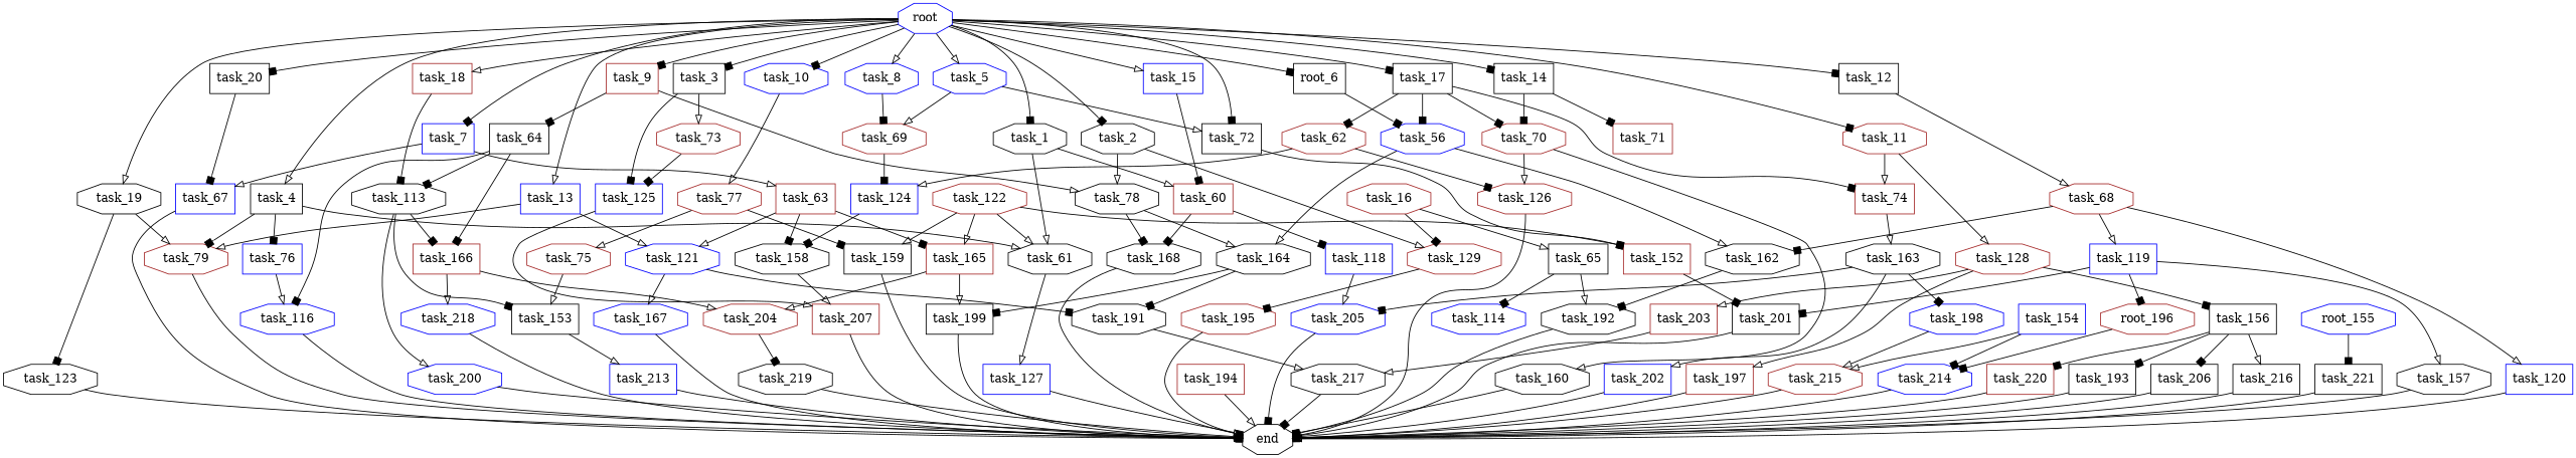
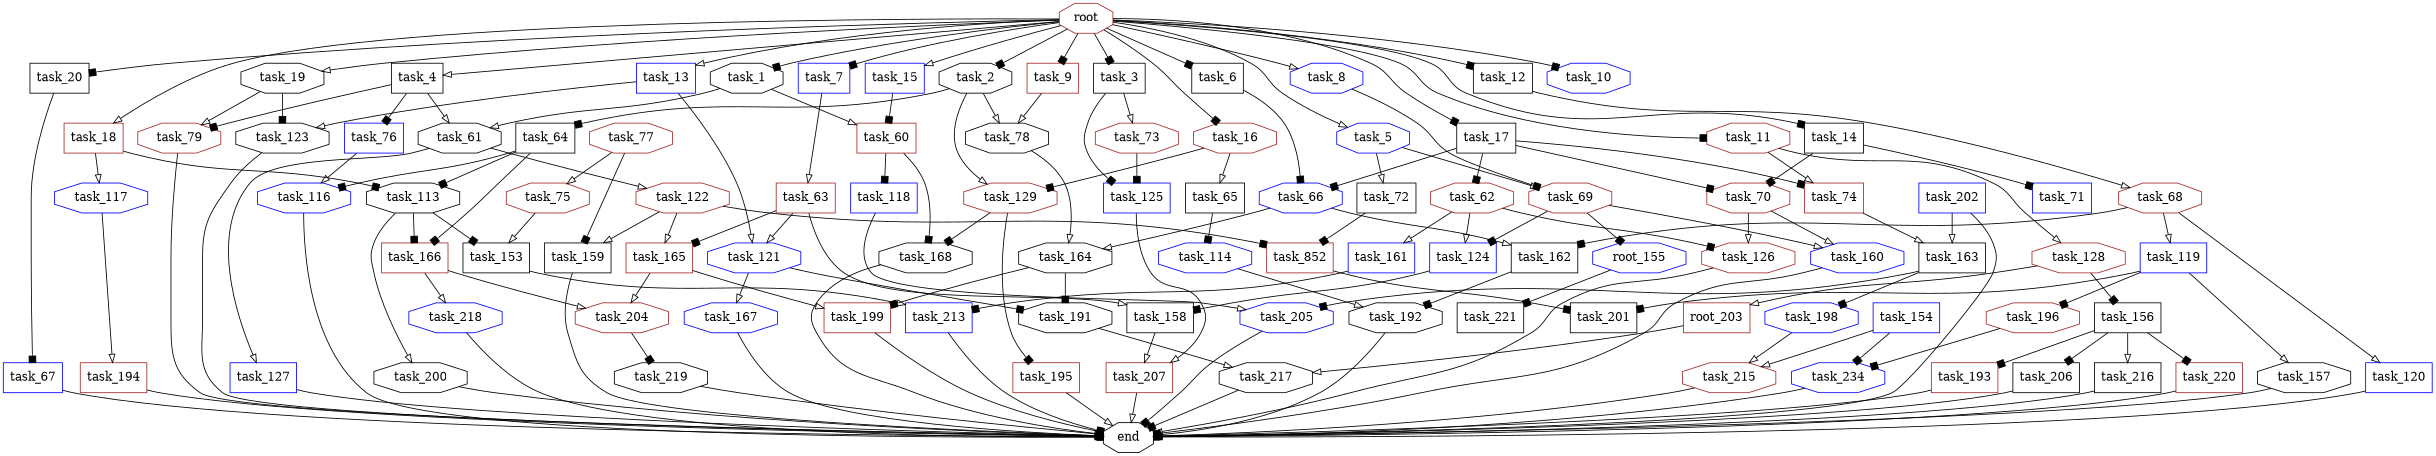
  digraph {
    node [color=black shape=box]
    edge [arrowhead=box]
-   root [color=blue shape=octagon]
+   root [color=brown shape=octagon]
    task_1 [shape=octagon]
    task_2 [shape=octagon]
    task_3
    task_4
    task_5 [color=blue shape=octagon]
-   task_6 [label=root_6]
+   task_6
    task_7 [color=blue]
    task_8 [color=blue shape=octagon]
    task_9 [color=brown]
    task_10 [color=blue shape=octagon]
    task_11 [color=brown shape=octagon]
    task_12
    task_13 [color=blue]
    task_14
    task_15 [color=blue]
    task_16 [color=brown shape=octagon]
    task_17
    task_18 [color=brown]
    task_19 [shape=octagon]
    task_20
    task_60 [color=brown]
    task_61 [shape=octagon]
    task_64
    task_78 [shape=octagon]
    task_129 [color=brown shape=octagon]
    task_73 [color=brown shape=octagon]
    task_125 [color=blue]
    task_76 [color=blue]
    task_79 [color=brown shape=octagon]
    task_69 [color=brown shape=octagon]
    task_72
-   task_66 [color=blue shape=octagon label=task_56]
+   task_66 [color=blue shape=octagon]
    task_63 [color=brown]
    task_67 [color=blue]
    task_77 [color=brown shape=octagon]
    task_74 [color=brown]
    task_128 [color=brown shape=octagon]
    task_68 [color=brown shape=octagon]
    task_121 [color=blue shape=octagon]
    task_123 [shape=octagon]
    task_70 [color=brown shape=octagon]
-   task_71 [color=brown]
+   task_71 [color=blue]
    task_65
    task_62 [color=brown shape=octagon]
    task_113 [shape=octagon]
+   task_117 [color=blue shape=octagon]
    task_118 [color=blue]
    task_168 [shape=octagon]
    task_122 [color=brown shape=octagon]
    task_127 [color=blue]
    task_116 [color=blue shape=octagon]
    task_166 [color=brown]
    task_164 [shape=octagon]
-   task_195 [color=brown shape=octagon]
+   task_195 [color=brown]
    task_207 [color=brown]
    end [shape=octagon]
    task_124 [color=blue]
    n59 [color=blue label=root_155 shape=octagon]
-   task_160 [shape=octagon]
-   task_152 [color=brown]
-   task_162 [shape=octagon]
-   task_158 [shape=octagon]
+   task_160 [color=blue shape=octagon]
+   task_152 [color=brown label=task_852]
+   task_162
+   task_158
    task_165 [color=brown]
    task_75 [color=brown shape=octagon]
    task_153
    task_159
-   task_163 [shape=octagon]
+   task_163
    task_156
-   task_197 [color=brown]
-   task_203 [color=brown]
+   task_203 [color=brown label=root_203]
    task_119 [color=blue]
    task_120 [color=blue]
    task_167 [color=blue shape=octagon]
    task_191 [shape=octagon]
    task_126 [color=brown shape=octagon]
    task_114 [color=blue shape=octagon]
-   task_200 [color=blue shape=octagon]
+   task_161 [color=blue]
+   task_200 [shape=octagon]
    task_194 [color=brown]
    task_205 [color=blue shape=octagon]
    task_213 [color=blue]
-   task_199
+   task_199 [color=brown]
    task_204 [color=brown shape=octagon]
    task_218 [color=blue shape=octagon]
    task_192 [shape=octagon]
    task_157 [shape=octagon]
-   task_196 [color=brown shape=octagon label=root_196]
+   task_196 [color=brown shape=octagon]
    task_201
    task_221
    task_198 [color=blue shape=octagon]
    task_202 [color=blue]
    task_154 [color=blue]
-   task_214 [color=blue shape=octagon]
+   task_214 [color=blue shape=octagon label=task_234]
    task_215 [color=brown shape=octagon]
    task_217 [shape=octagon]
-   task_193
+   task_193 [color=brown]
    task_206
    task_216
    task_220 [color=brown]
    task_219 [shape=octagon]
    root -> task_1
    root -> task_2
    root -> task_3
    root -> task_4 [arrowhead=onormal]
    root -> task_5 [arrowhead=onormal]
    root -> task_6
    root -> task_7
    root -> task_8 [arrowhead=onormal]
    root -> task_9
    root -> task_10
    root -> task_11
    root -> task_12
    root -> task_13 [arrowhead=onormal]
    root -> task_14
    root -> task_15 [arrowhead=onormal]
-   root -> task_72
+   root -> task_16
    root -> task_17
    root -> task_18 [arrowhead=onormal]
    root -> task_19 [arrowhead=onormal]
    root -> task_20
    task_1 -> task_60 [arrowhead=onormal]
    task_1 -> task_61 [arrowhead=onormal]
-   task_9 -> task_64
+   task_2 -> task_64
    task_2 -> task_78 [arrowhead=onormal]
    task_2 -> task_129 [arrowhead=onormal]
    task_3 -> task_73 [arrowhead=onormal]
    task_3 -> task_125
    task_4 -> task_61 [arrowhead=onormal]
    task_4 -> task_76
    task_4 -> task_79
    task_5 -> task_69 [arrowhead=onormal]
    task_5 -> task_72 [arrowhead=onormal]
    task_6 -> task_66
    task_7 -> task_63 [arrowhead=onormal]
-   task_7 -> task_67 [arrowhead=onormal]
    task_8 -> task_69
    task_9 -> task_78 [arrowhead=onormal]
-   task_10 -> task_77 [arrowhead=onormal]
    task_11 -> task_74 [arrowhead=onormal]
    task_11 -> task_128 [arrowhead=onormal]
    task_12 -> task_68 [arrowhead=onormal]
    task_13 -> task_121 [arrowhead=onormal]
-   task_13 -> task_79 [arrowhead=onormal]
+   task_13 -> task_123 [arrowhead=onormal]
    task_14 -> task_70
    task_14 -> task_71
    task_15 -> task_60
    task_16 -> task_129
    task_16 -> task_65 [arrowhead=onormal]
    task_17 -> task_66
    task_17 -> task_74
    task_17 -> task_70
    task_17 -> task_62
    task_18 -> task_113
+   task_18 -> task_117 [arrowhead=onormal]
    task_19 -> task_79 [arrowhead=onormal]
    task_19 -> task_123
    task_20 -> task_67
    task_60 -> task_118
    task_60 -> task_168
-   task_122 -> task_61 [arrowhead=onormal]
+   task_61 -> task_122 [arrowhead=onormal]
    task_61 -> task_127 [arrowhead=onormal]
    task_64 -> task_113
    task_64 -> task_116
    task_64 -> task_166
    task_78 -> task_164 [arrowhead=onormal]
-   task_78 -> task_168
+   task_129 -> task_168
    task_129 -> task_195
    task_73 -> task_125
    task_125 -> task_207 [arrowhead=onormal]
    task_76 -> task_116 [arrowhead=onormal]
    task_79 -> end [arrowhead=onormal]
    task_69 -> task_124
+   task_69 -> n59
+   task_69 -> task_160 [arrowhead=onormal]
    task_72 -> task_152
    task_66 -> task_164 [arrowhead=onormal]
    task_66 -> task_162 [arrowhead=onormal]
    task_63 -> task_121 [arrowhead=onormal]
-   task_63 -> task_158
+   task_63 -> task_158 [arrowhead=onormal]
    task_63 -> task_165
    task_67 -> end
    task_77 -> task_75 [arrowhead=onormal]
    task_77 -> task_159
    task_74 -> task_163 [arrowhead=onormal]
    task_128 -> task_156
-   task_128 -> task_197 [arrowhead=onormal]
    task_128 -> task_203 [arrowhead=onormal]
    task_68 -> task_162
    task_68 -> task_119 [arrowhead=onormal]
    task_68 -> task_120 [arrowhead=onormal]
    task_121 -> task_167 [arrowhead=onormal]
    task_121 -> task_191
    task_123 -> end
    task_70 -> task_160 [arrowhead=onormal]
    task_70 -> task_126 [arrowhead=onormal]
    task_65 -> task_114
    task_62 -> task_124 [arrowhead=onormal]
    task_62 -> task_126
+   task_62 -> task_161 [arrowhead=onormal]
    task_113 -> task_166
    task_113 -> task_153
    task_113 -> task_200 [arrowhead=onormal]
+   task_117 -> task_194 [arrowhead=onormal]
    task_118 -> task_205 [arrowhead=onormal]
    task_168 -> end [arrowhead=onormal]
    task_122 -> task_152
    task_122 -> task_165 [arrowhead=onormal]
    task_122 -> task_159 [arrowhead=onormal]
    task_127 -> end [arrowhead=onormal]
    task_116 -> end
    task_166 -> task_204 [arrowhead=onormal]
    task_166 -> task_218 [arrowhead=onormal]
    task_164 -> task_191
    task_164 -> task_199
-   task_195 -> end
+   task_195 -> end [arrowhead=onormal]
    task_207 -> end [arrowhead=onormal]
    task_124 -> task_158
    n59 -> task_221
    task_160 -> end
    task_152 -> task_201
    task_162 -> task_192
    task_158 -> task_207 [arrowhead=onormal]
    task_165 -> task_199 [arrowhead=onormal]
    task_165 -> task_204 [arrowhead=onormal]
    task_75 -> task_153 [arrowhead=onormal]
    task_153 -> task_213 [arrowhead=onormal]
    task_159 -> end
    task_163 -> task_205
    task_163 -> task_198
-   task_163 -> task_202 [arrowhead=onormal]
+   task_202 -> task_163 [arrowhead=onormal]
    task_156 -> task_193
    task_156 -> task_206
    task_156 -> task_216 [arrowhead=onormal]
    task_156 -> task_220
-   task_197 -> end [arrowhead=onormal]
    task_203 -> task_217 [arrowhead=onormal]
    task_119 -> task_157 [arrowhead=onormal]
    task_119 -> task_196
    task_119 -> task_201
    task_120 -> end [arrowhead=onormal]
    task_167 -> end
    task_191 -> task_217 [arrowhead=onormal]
    task_126 -> end [arrowhead=onormal]
-   task_65 -> task_192 [arrowhead=onormal]
+   task_114 -> task_192 [arrowhead=onormal]
+   task_161 -> task_213
    task_200 -> end
    task_194 -> end [arrowhead=onormal]
    task_205 -> end
    task_213 -> end
    task_199 -> end
    task_204 -> task_219
    task_218 -> end [arrowhead=onormal]
    task_192 -> end
    task_157 -> end [arrowhead=onormal]
    task_196 -> task_214
-   task_201 -> end
-   task_221 -> end [arrowhead=onormal]
    task_198 -> task_215 [arrowhead=onormal]
    task_202 -> end
    task_154 -> task_214
    task_154 -> task_215 [arrowhead=onormal]
    task_214 -> end [arrowhead=onormal]
    task_215 -> end [arrowhead=onormal]
    task_217 -> end
    task_193 -> end
    task_206 -> end [arrowhead=onormal]
    task_216 -> end
    task_220 -> end
    task_219 -> end [arrowhead=onormal]
  }
